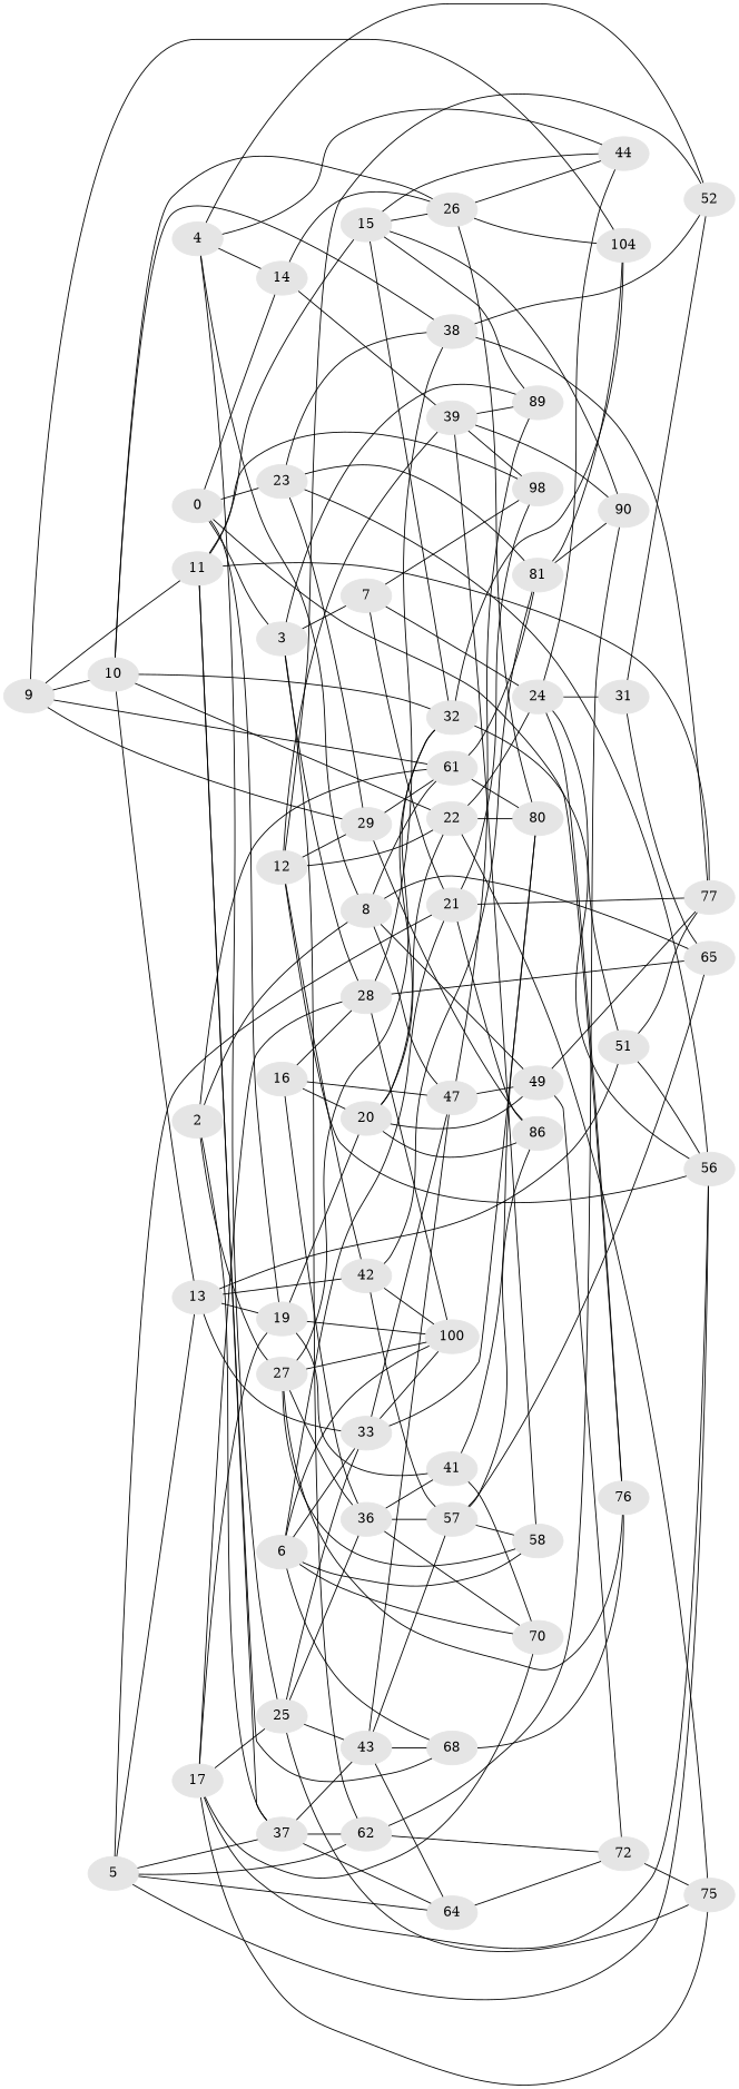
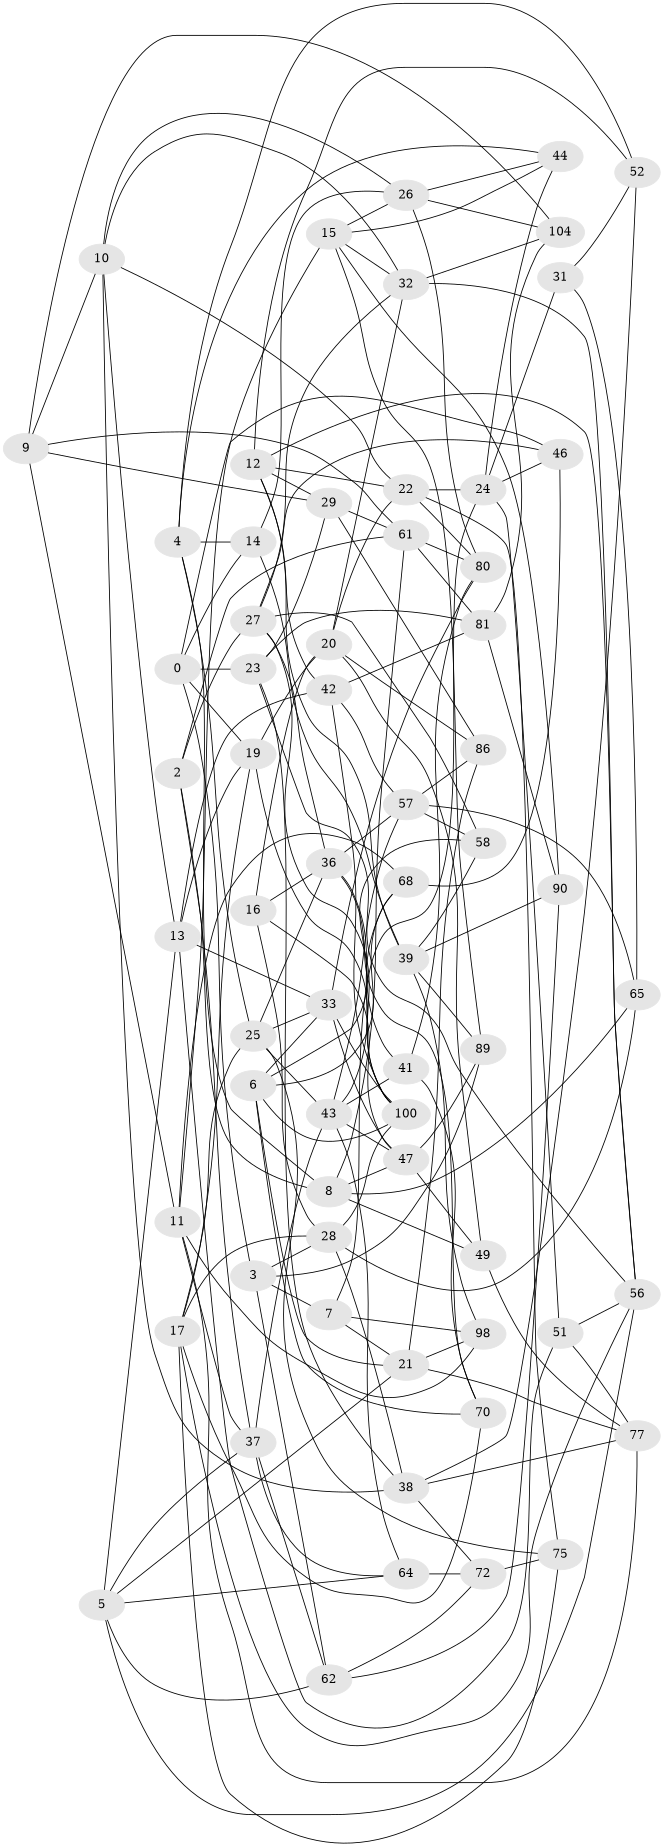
  graph {
    rankdir=LR
    node [color=gray90 style=filled]
    n1 [label=0 super="+78"]
    3 [super="+94"]
    14
    19 [super="+79"]
    23 [super="+50"]
-   76
+   76 [label=46]
    7
    28 [super="+105"]
    62 [super="+88"]
    89
    26 [super="+63"]
    39 [super="+74"]
    100 [super="+101"]
    20 [super="+53"]
    41
    56 [super="+98"]
    29 [super="+69"]
    38 [super="+96"]
    n19 [label=81 super="+95"]
    8 [super="+18"]
    61 [super="+106"]
    47 [super="+85"]
    49
    65
    2
    27 [super="+54"]
    37 [super="+59"]
    58
    32 [super="+40"]
    36 [super="+93"]
    64
    43 [super="+82"]
    80 [super="+83"]
    21 [super="+99"]
    24 [super="+30"]
    n36 [label=98]
    31
    52
    90
    72
    4 [super="+84"]
    25 [super="+91"]
    44 [super="+60"]
    33 [super="+55"]
    75
    5 [super="+35"]
    13 [super="+103"]
    42 [super="+87"]
    51
    77 [super="+102"]
    86
    6 [super="+81"]
    68
    70
    9 [super="+97"]
    10 [super="+67"]
    11 [super="+45"]
    104
    22 [super="+34"]
    15 [super="+66"]
    12 [super="+92"]
    57 [super="+73"]
    16
    17 [super="+46"]
    n1 -- 3
    n1 -- 14
    n1 -- 19
    n1 -- 23 [weight=2]
    n1 -- 76
    3 -- 7
    3 -- 28
    3 -- 62
    3 -- 89
    14 -- 26
    14 -- 39
    19 -- 100
    19 -- 20
-   19 -- 41
+   43 -- 41
    23 -- 56
    23 -- 29
    23 -- 38
    23 -- n19
    7 -- 21
    7 -- 24
    7 -- n36
    28 -- 100
    28 -- 38
    28 -- 65
    62 -- 90
    62 -- 72
    26 -- 80
    26 -- 44
    26 -- 104
    39 -- 89
    39 -- 58
    39 -- n36
    39 -- 90
    20 -- 49
    20 -- 32
    20 -- 86
    20 -- 22
    41 -- 80
    41 -- 70
    29 -- 61
    29 -- 86
    38 -- 52
-   49 -- 72
+   38 -- 72
    38 -- 77
    n19 -- 90
    n19 -- 104
    8 -- 61
    8 -- 47
    8 -- 49
    8 -- 65
    61 -- n19
    61 -- 80
    47 -- 89
    47 -- 49
    49 -- 77
    2 -- 8
    2 -- 61
    2 -- 27
    2 -- 37
    27 -- 76
    27 -- 100
    27 -- 58
    27 -- 32
    27 -- 36
    37 -- 62
    37 -- 64
    37 -- 43
    32 -- 56
    32 -- 104
    36 -- 41
    36 -- 70
    36 -- 57
    64 -- 72
    43 -- 47
    43 -- 64
    43 -- 68
    43 -- 57
    21 -- n36
    21 -- 77
    21 -- 86
    24 -- 76
    24 -- 31
    24 -- 44
    24 -- 51
    31 -- 65
    31 -- 52
    72 -- 75
    4 -- 14
    4 -- 8
    4 -- 52
    4 -- 25
    4 -- 44 [weight=2]
    25 -- 36
    25 -- 43
    25 -- 33
    25 -- 75
    33 -- 100
    33 -- 47
    33 -- 80
    5 -- 62
    5 -- 56
    5 -- 37
    5 -- 64
    5 -- 21
    5 -- 13
    13 -- 19
    13 -- 33
    13 -- 42
    13 -- 51
    42 -- 100
    42 -- n19 [weight=2]
    42 -- 57
    51 -- 56
    51 -- 77
    6 -- 100
    6 -- 58
    6 -- 21
    6 -- 33
    6 -- 68
    6 -- 70
    68 -- 76
    9 -- 29 [weight=2]
    9 -- 61
    9 -- 10
    9 -- 11
    9 -- 104
    10 -- 26
    10 -- 38
    10 -- 32
    10 -- 13
    10 -- 22
    11 -- 37
    11 -- n36
    11 -- 77
    11 -- 68
    11 -- 15
    22 -- 80
    22 -- 24
    22 -- 75
    15 -- 89
    15 -- 26
    15 -- 32
    15 -- 90
    15 -- 44
    12 -- 39
    12 -- 56
    12 -- 29
    12 -- 52
    12 -- 42
    12 -- 22
    57 -- 65
    57 -- 58
    57 -- 86
    16 -- 28
    16 -- 20
    16 -- 47
    16 -- 36
    17 -- 19
    17 -- 28
    17 -- 56
    17 -- 25
    17 -- 75
    17 -- 70
  }
